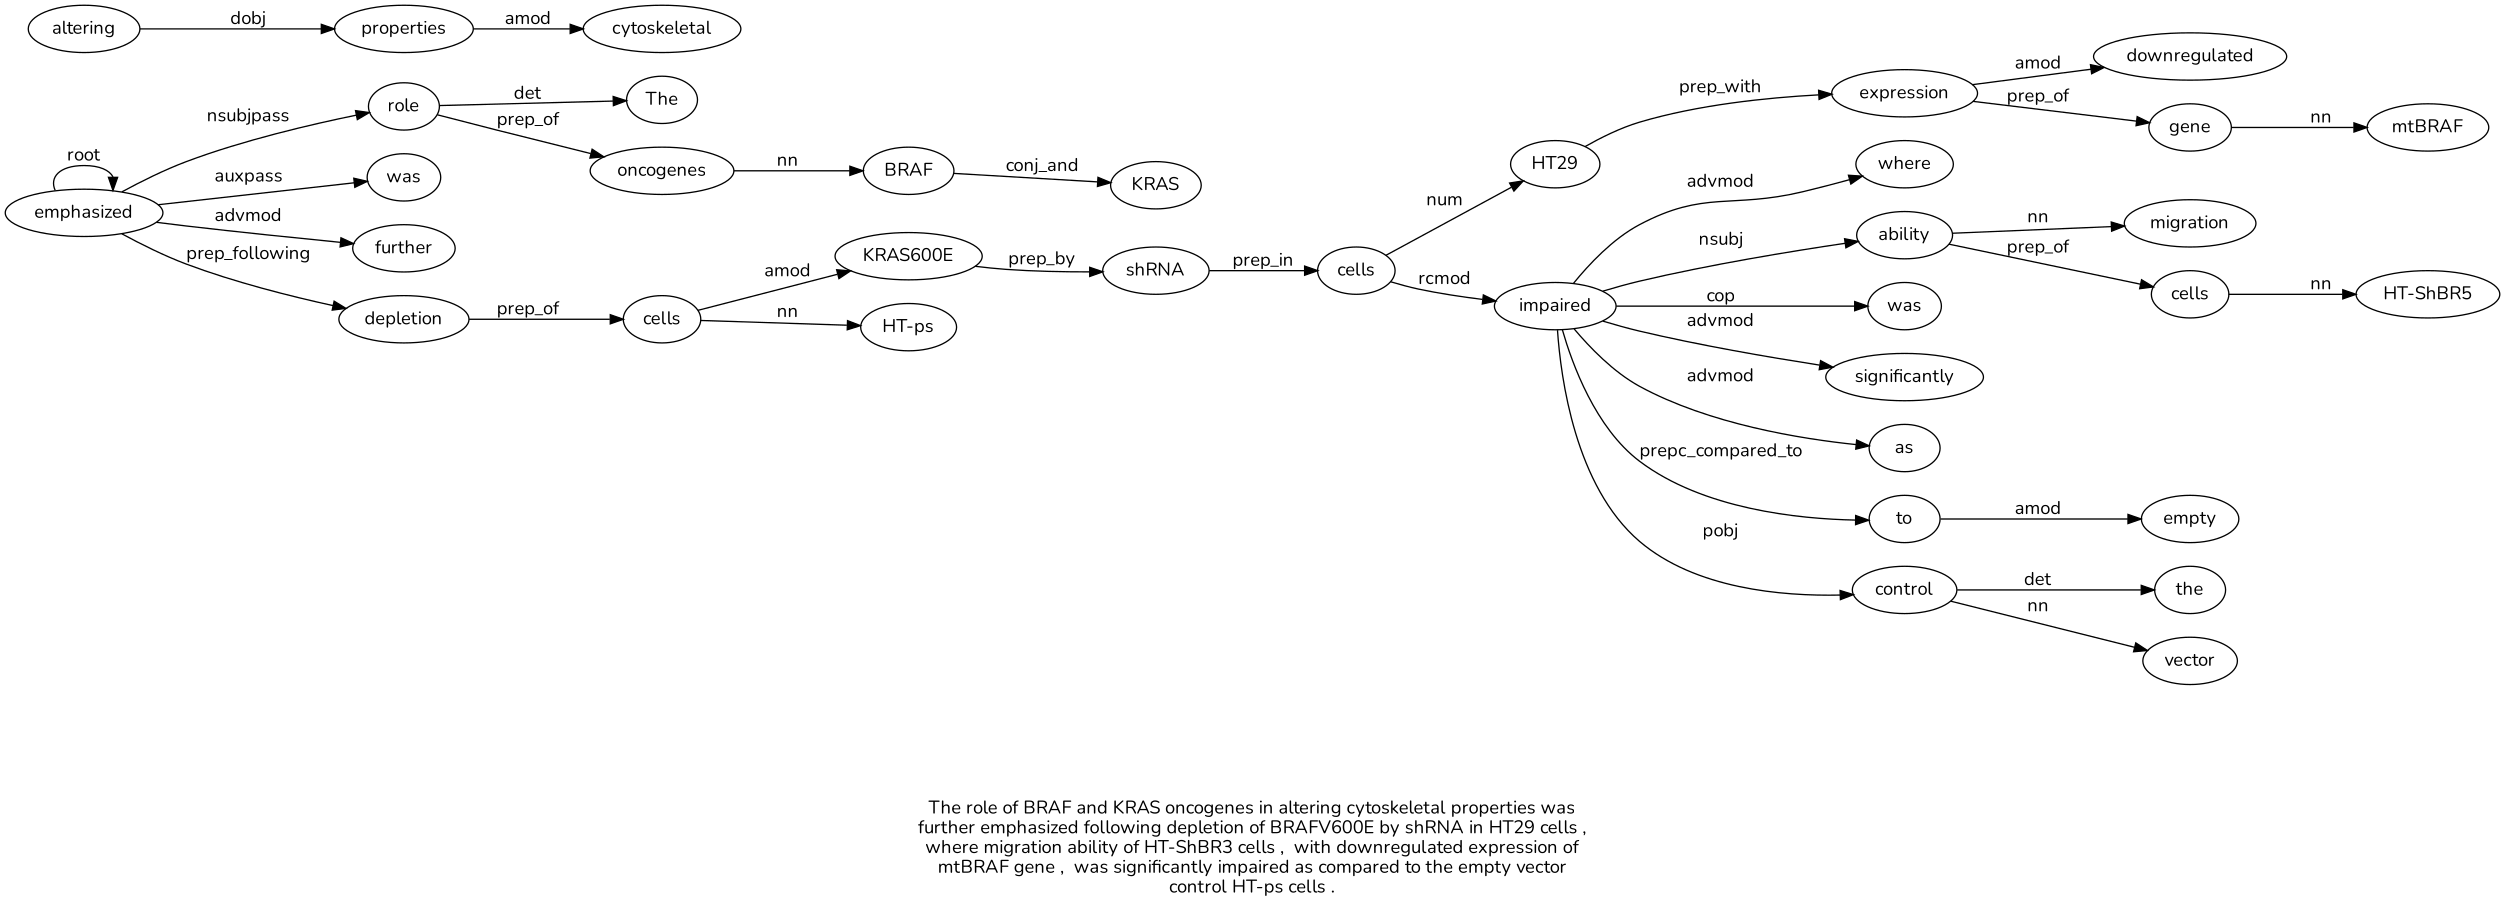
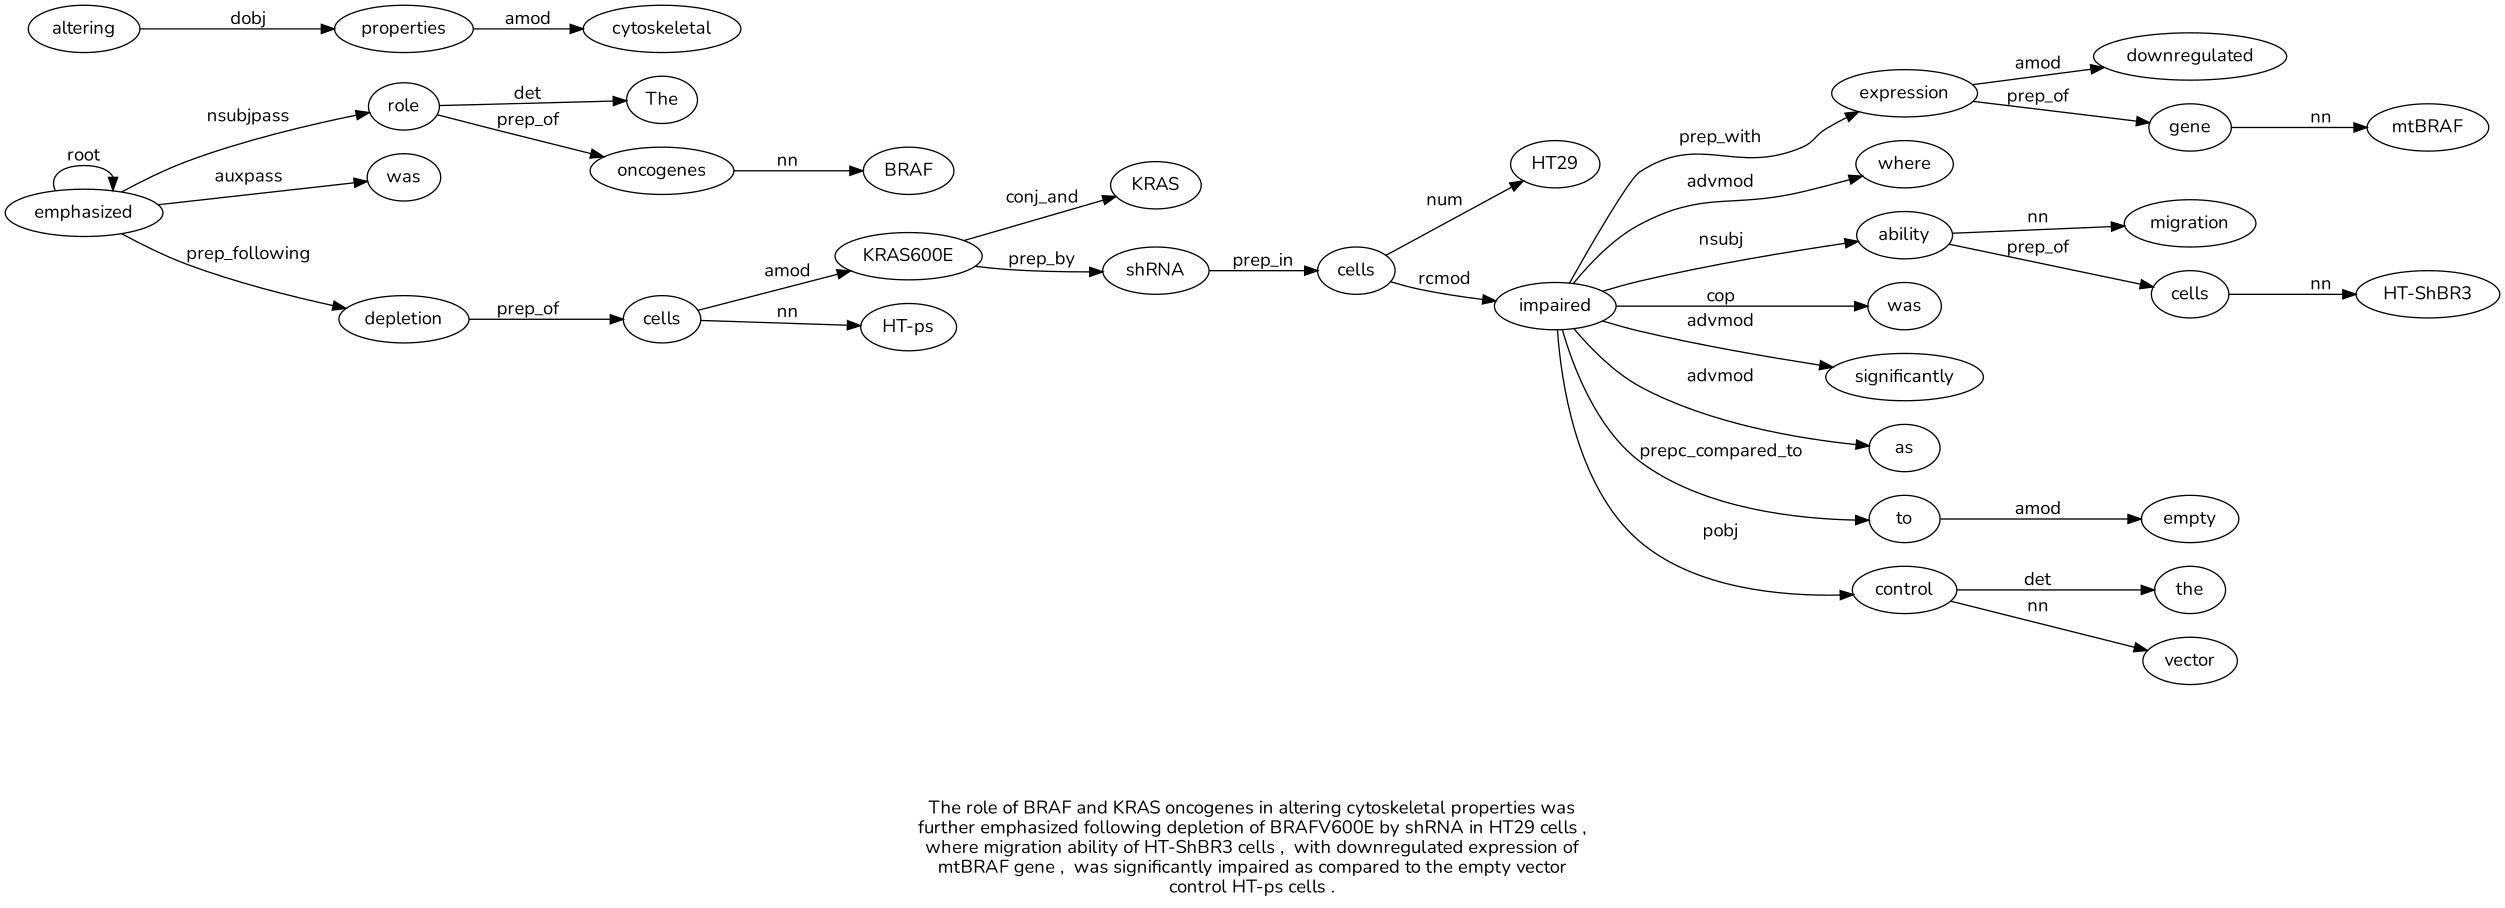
  digraph {
    fontname=Nunito
    label="The role of BRAF and KRAS oncogenes in altering cytoskeletal properties was\nfurther emphasized following depletion of BRAFV600E by shRNA in HT29 cells ,\nwhere migration ability of HT-ShBR3 cells ,  with downregulated expression of\nmtBRAF gene ,  was significantly impaired as compared to the empty vector\ncontrol HT-ps cells ."
    rankdir=LR
    node [fillcolor=white fontname=Nunito style=filled]
    edge [fontname=Nunito]
    n1 [label=role]
    n2 [label=The]
    n3 [label=oncogenes]
    n4 [label=BRAF]
    n5 [label=emphasized]
    n6 [label=was]
-   n7 [label=further]
    n8 [label=depletion]
    n9 [label=cells]
    n10 [label=KRAS]
    n11 [label=altering]
    n12 [label=properties]
    n13 [label=cytoskeletal]
    n14 [label=KRAS600E]
    n15 [label="HT-ps"]
    n16 [label=shRNA]
    n17 [label=cells]
    n18 [label=HT29]
    n19 [label=impaired]
    n20 [label=where]
    n21 [label=ability]
    n22 [label=expression]
    n23 [label=was]
    n24 [label=significantly]
    n25 [label=as]
    n26 [label=to]
    n27 [label=control]
    n28 [label=migration]
    n29 [label=cells]
    n30 [label=downregulated]
    n31 [label=gene]
    n32 [label=empty]
    n33 [label=the]
    n34 [label=vector]
-   n35 [label="HT-ShBR5"]
+   n35 [label="HT-ShBR3"]
    n36 [label=mtBRAF]
    n1 -> n2 [label=det]
    n1 -> n3 [label=prep_of]
    n3 -> n4 [label=nn]
-   n4 -> n10 [label=conj_and]
+   n14 -> n10 [label=conj_and]
    n5 -> n1 [label=nsubjpass]
    n5 -> n5 [label=root]
    n5 -> n6 [label=auxpass]
-   n5 -> n7 [label=advmod]
    n5 -> n8 [label=prep_following]
    n8 -> n9 [label=prep_of]
    n9 -> n14 [label=amod]
    n9 -> n15 [label=nn]
    n11 -> n12 [label=dobj]
    n12 -> n13 [label=amod]
    n14 -> n16 [label=prep_by]
    n16 -> n17 [label=prep_in]
    n17 -> n18 [label=num]
    n17 -> n19 [label=rcmod]
    n19 -> n20 [label=advmod]
    n19 -> n21 [label=nsubj]
-   n18 -> n22 [label=prep_with]
+   n19 -> n22 [label=prep_with]
    n19 -> n23 [label=cop]
    n19 -> n24 [label=advmod]
    n19 -> n25 [label=advmod]
    n19 -> n26 [label=prepc_compared_to]
    n19 -> n27 [label=pobj]
    n21 -> n28 [label=nn]
    n21 -> n29 [label=prep_of]
    n22 -> n30 [label=amod]
    n22 -> n31 [label=prep_of]
    n26 -> n32 [label=amod]
    n27 -> n33 [label=det]
    n27 -> n34 [label=nn]
    n29 -> n35 [label=nn]
    n31 -> n36 [label=nn]
  }
